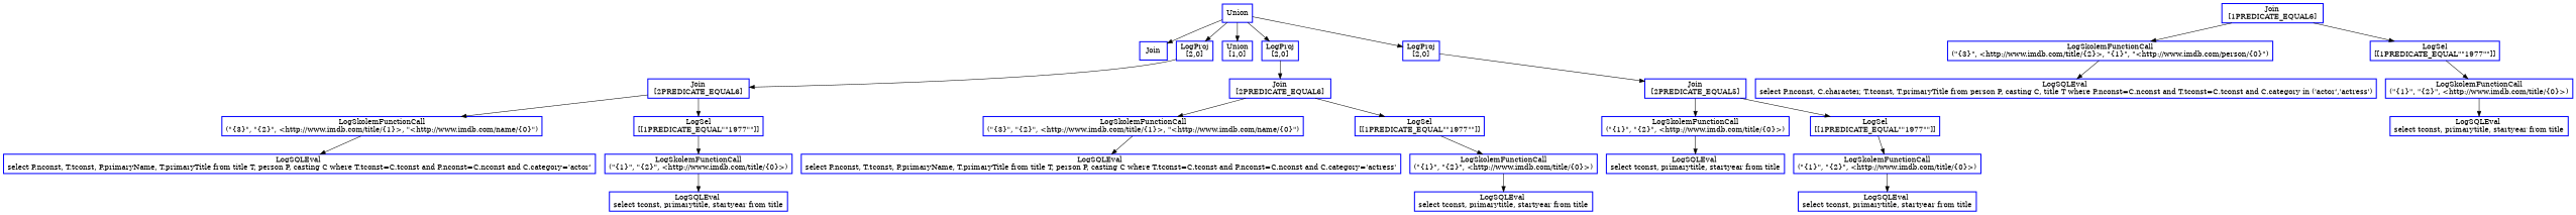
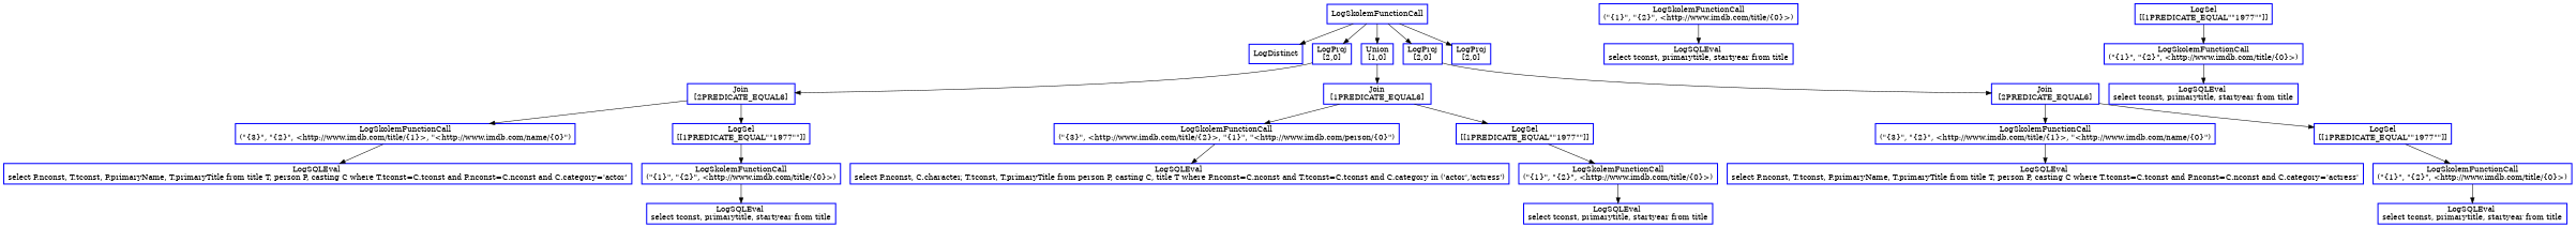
  digraph {
    node [color=blue fontcolor=black shape=rectangle style=bold]
-   n1 [label=Join]
-   n2 [label=Union]
+   n1 [label=LogDistinct]
+   n2 [label=LogSkolemFunctionCall]
    n3 [label="LogProj\n[2,0]"]
    n4 [label="Union\n[1,0]"]
    n5 [label="LogProj\n[2,0]"]
    n6 [label="LogProj\n[2,0]"]
    n7 [label="Join\n [2PREDICATE_EQUAL6] "]
    n8 [label="Join\n [1PREDICATE_EQUAL6] "]
    n9 [label="Join\n [2PREDICATE_EQUAL6] "]
-   n10 [label="Join\n [2PREDICATE_EQUAL5] "]
    n11 [label="LogSkolemFunctionCall\n(\"{3}\", \"{2}\", <http://www.imdb.com/title/{1}>, \"<http://www.imdb.com/name/{0}\")"]
    n12 [label="LogSel\n[[1PREDICATE_EQUAL\"\"1977\"\"]]"]
    n13 [label="LogSQLEval \nselect P.nconst, T.tconst, P.primaryName, T.primaryTitle from title T, person P, casting C where T.tconst=C.tconst and P.nconst=C.nconst and C.category='actor'"]
    n14 [label="LogSkolemFunctionCall\n(\"{1}\", \"{2}\", <http://www.imdb.com/title/{0}>)"]
    n15 [label="LogSQLEval \nselect tconst, primarytitle, startyear from title"]
    n16 [label="LogSkolemFunctionCall\n(\"{3}\", <http://www.imdb.com/title/{2}>, \"{1}\", \"<http://www.imdb.com/person/{0}\")"]
    n17 [label="LogSel\n[[1PREDICATE_EQUAL\"\"1977\"\"]]"]
    n18 [label="LogSQLEval \nselect P.nconst, C.character, T.tconst, T.primaryTitle from person P, casting C, title T where P.nconst=C.nconst and T.tconst=C.tconst and C.category in ('actor','actress')"]
    n19 [label="LogSkolemFunctionCall\n(\"{1}\", \"{2}\", <http://www.imdb.com/title/{0}>)"]
    n20 [label="LogSQLEval \nselect tconst, primarytitle, startyear from title"]
    n21 [label="LogSkolemFunctionCall\n(\"{3}\", \"{2}\", <http://www.imdb.com/title/{1}>, \"<http://www.imdb.com/name/{0}\")"]
    n22 [label="LogSel\n[[1PREDICATE_EQUAL\"\"1977\"\"]]"]
    n23 [label="LogSQLEval \nselect P.nconst, T.tconst, P.primaryName, T.primaryTitle from title T, person P, casting C where T.tconst=C.tconst and P.nconst=C.nconst and C.category='actress'"]
    n24 [label="LogSkolemFunctionCall\n(\"{1}\", \"{2}\", <http://www.imdb.com/title/{0}>)"]
    n25 [label="LogSQLEval \nselect tconst, primarytitle, startyear from title"]
    n26 [label="LogSkolemFunctionCall\n(\"{1}\", \"{2}\", <http://www.imdb.com/title/{0}>)"]
    n27 [label="LogSel\n[[1PREDICATE_EQUAL\"\"1977\"\"]]"]
    n28 [label="LogSQLEval \nselect tconst, primarytitle, startyear from title"]
    n29 [label="LogSkolemFunctionCall\n(\"{1}\", \"{2}\", <http://www.imdb.com/title/{0}>)"]
    n30 [label="LogSQLEval \nselect tconst, primarytitle, startyear from title"]
    n2 -> n1
    n2 -> n3
    n2 -> n4
    n2 -> n5
    n2 -> n6
    n3 -> n7
+   n4 -> n8
    n5 -> n9
-   n6 -> n10
    n7 -> n11
    n7 -> n12
    n8 -> n16
    n8 -> n17
    n9 -> n21
    n9 -> n22
-   n10 -> n26
-   n10 -> n27
    n11 -> n13
    n12 -> n14
    n14 -> n15
    n16 -> n18
    n17 -> n19
    n19 -> n20
    n21 -> n23
    n22 -> n24
    n24 -> n25
    n26 -> n28
    n27 -> n29
    n29 -> n30
  }
